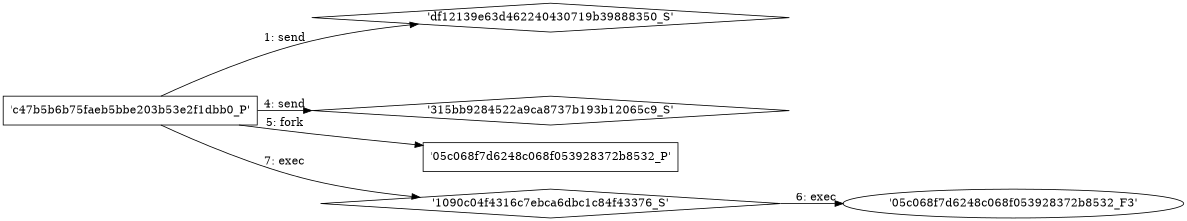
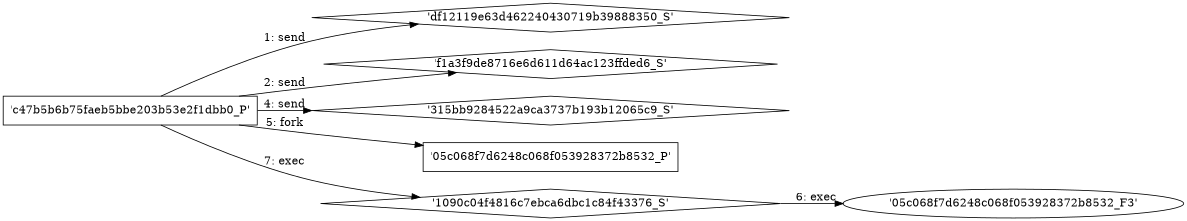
  digraph {
    engine=neato
    fixedsize=false
    fontsize=10
    nodesep=0.3
    rankdir=LR
    ranksep=0
    splines=true
    node [node_type=Socket shape=diamond]
    "'c47b5b6b75faeb5bbe203b53e2f1dbb0_P'" [node_type=Process shape=box]
-   "'df12139e63d462240430719b39888350_S'"
-   "'315bb9284522a9ca8737b193b12065c9_S'"
+   "'df12139e63d462240430719b39888350_S'" [label="'df12119e63d462240430719b39888350_S'"]
+   "'f1a3f9de8716e6d611d64ac123ffded6_S'"
+   "'315bb9284522a9ca8737b193b12065c9_S'" [label="'315bb9284522a9ca3737b193b12065c9_S'"]
    "'05c068f7d6248c068f053928372b8532_P'" [node_type=Process shape=box]
-   "'1090c04f4316c7ebca6dbc1c84f43376_S'"
+   "'1090c04f4316c7ebca6dbc1c84f43376_S'" [label="'1090c04f4816c7ebca6dbc1c84f43376_S'"]
    "'05c068f7d6248c068f053928372b8532_F3'" [node_type=File shape=ellipse]
    "'c47b5b6b75faeb5bbe203b53e2f1dbb0_P'" -> "'df12139e63d462240430719b39888350_S'" [label="1: send"]
+   "'c47b5b6b75faeb5bbe203b53e2f1dbb0_P'" -> "'f1a3f9de8716e6d611d64ac123ffded6_S'" [label="2: send"]
    "'c47b5b6b75faeb5bbe203b53e2f1dbb0_P'" -> "'315bb9284522a9ca8737b193b12065c9_S'" [label="4: send"]
    "'c47b5b6b75faeb5bbe203b53e2f1dbb0_P'" -> "'05c068f7d6248c068f053928372b8532_P'" [label="5: fork"]
    "'c47b5b6b75faeb5bbe203b53e2f1dbb0_P'" -> "'1090c04f4316c7ebca6dbc1c84f43376_S'" [label="7: exec"]
    "'1090c04f4316c7ebca6dbc1c84f43376_S'" -> "'05c068f7d6248c068f053928372b8532_F3'" [label="6: exec"]
  }
